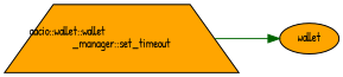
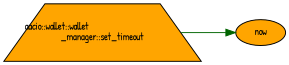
  digraph {
    rankdir=LR
    fontname="Patrick Hand"
    node [color=black fillcolor=orange fontname="Patrick Hand" fontsize=10 style=filled]
    n1 [fontcolor=black height=0.2 label="aacio::wallet::wallet\l_manager::set_timeout" shape=trapezium width=0.4]
-   n2 [height=0.2 label=wallet shape=ellipse width=0.4]
+   n2 [height=0.2 label=now shape=ellipse width=0.4]
    n1 -> n2 [color=darkgreen fontname="Patrick Hand" fontsize=10 labelfontname=Helvetica labelfontsize=10 style=solid]
  }
